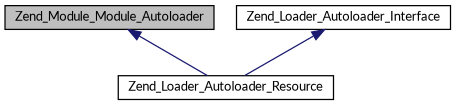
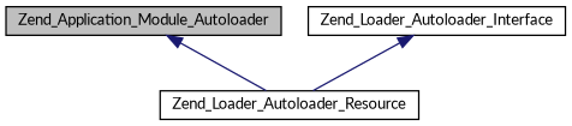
  digraph {
    fontname=Lato
    node [color=black fillcolor=white fontname=Lato fontsize=10 shape=record style=filled]
    edge [color=midnightblue dir=back fontname=Lato fontsize=10 labelfontname=Helvetica labelfontsize=10 style=solid]
-   n1 [fillcolor=grey75 fontcolor=black height=0.2 label=Zend_Module_Module_Autoloader width=0.4]
+   n1 [fillcolor=grey75 fontcolor=black height=0.2 label=Zend_Application_Module_Autoloader width=0.4]
    n2 [height=0.2 label=Zend_Loader_Autoloader_Resource width=0.4]
    n3 [height=0.2 label=Zend_Loader_Autoloader_Interface width=0.4]
    n1 -> n2
    n3 -> n2
  }
